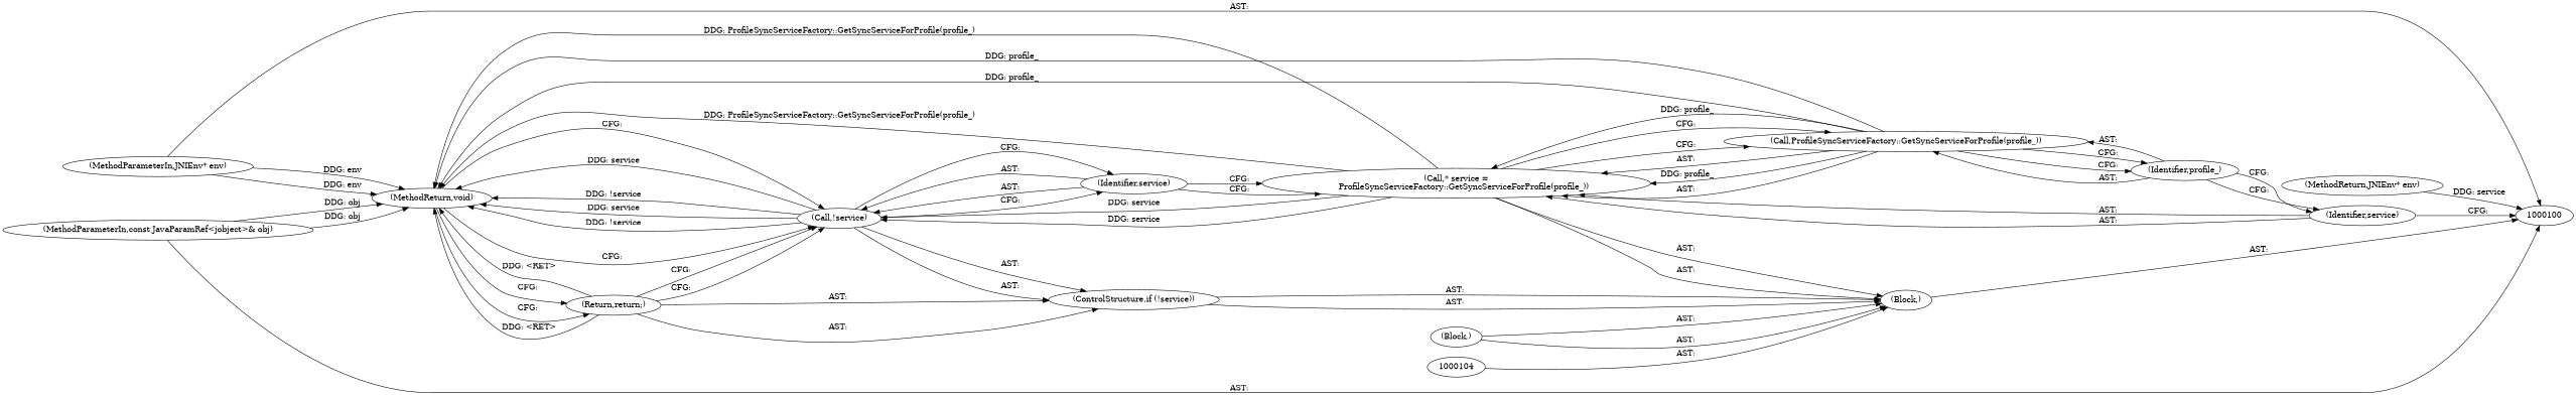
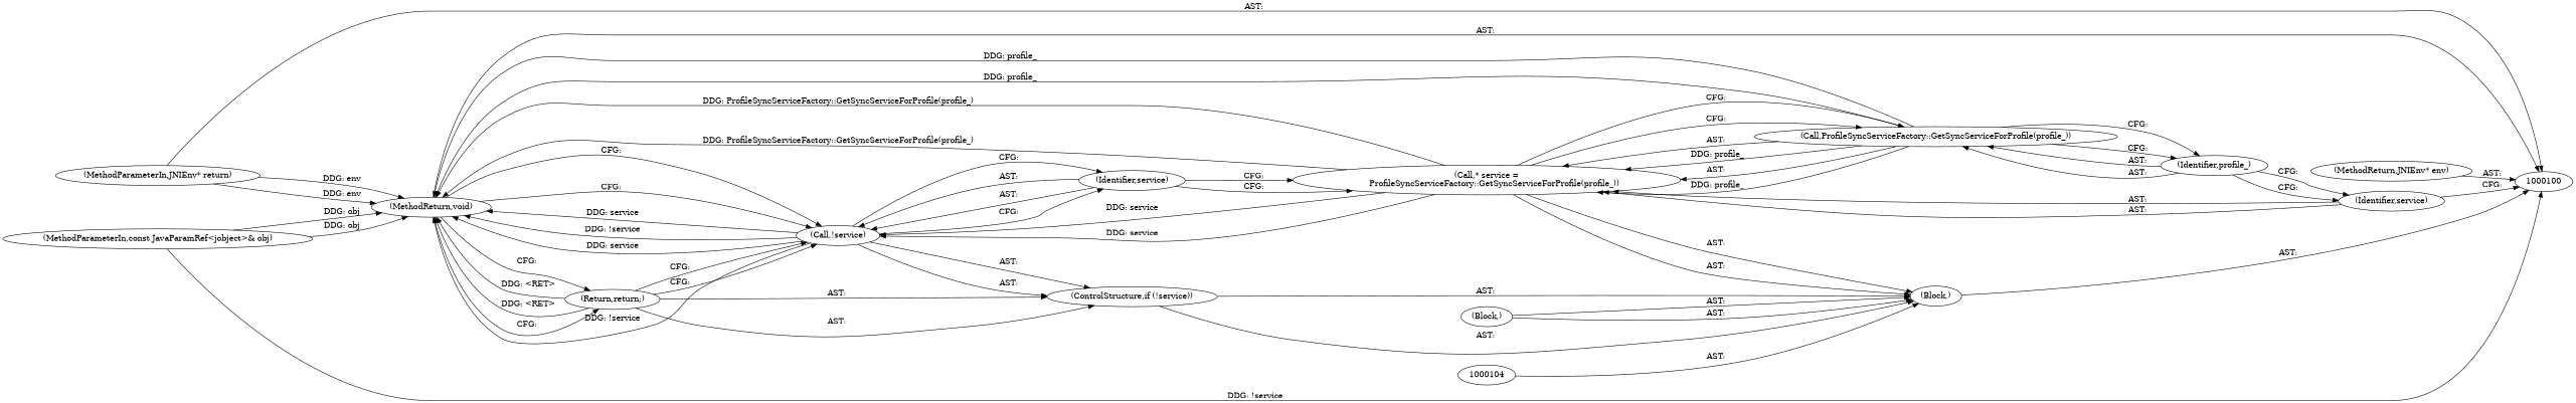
  digraph {
    rankdir=LR
    n1 [label="(MethodReturn,void)"]
    n2 [label="(Call,!service)"]
    n3 [label="(Return,return;)"]
    1000100
    n5 [label="(ControlStructure,if (!service))"]
    n6 [label="(Identifier,service)"]
-   n7 [label="(MethodParameterIn,JNIEnv* env)"]
+   n7 [label="(MethodParameterIn,JNIEnv* return)"]
    n8 [label="(MethodReturn,JNIEnv* env)"]
    n9 [label="(Block,)"]
    n10 [label="(MethodParameterIn,const JavaParamRef<jobject>& obj)"]
    n11 [label="(Call,* service =\n      ProfileSyncServiceFactory::GetSyncServiceForProfile(profile_))"]
    n12 [label="(Call,ProfileSyncServiceFactory::GetSyncServiceForProfile(profile_))"]
    n13 [label="(Identifier,profile_)"]
    n14 [label="(Identifier,service)"]
    n15 [label="(Block,)"]
    1000104
    n1 -> n2 [label="CFG: "]
    n1 -> n2 [label="CFG: "]
    n1 -> n3 [label="CFG: "]
    n1 -> n3 [label="CFG: "]
+   n1 -> 1000100 [label="AST: "]
    n2 -> n1 [label="DDG: service"]
    n2 -> n1 [label="DDG: !service"]
    n2 -> n1 [label="DDG: service"]
    n2 -> n1 [label="DDG: !service"]
    n2 -> n5 [label="AST: "]
    n2 -> n5 [label="AST: "]
    n2 -> n6 [label="CFG: "]
    n2 -> n6 [label="CFG: "]
    n3 -> n1 [label="DDG: <RET>"]
    n3 -> n1 [label="DDG: <RET>"]
    n3 -> n2 [label="CFG: "]
    n3 -> n2 [label="CFG: "]
    n3 -> n5 [label="AST: "]
    n3 -> n5 [label="AST: "]
    n5 -> n9 [label="AST: "]
    n5 -> n9 [label="AST: "]
    n6 -> n2 [label="AST: "]
    n6 -> n2 [label="AST: "]
    n6 -> n11 [label="CFG: "]
    n6 -> n11 [label="CFG: "]
    n7 -> n1 [label="DDG: env"]
    n7 -> n1 [label="DDG: env"]
    n7 -> 1000100 [label="AST: "]
-   n8 -> 1000100 [label="DDG: service"]
+   n8 -> 1000100 [label="AST: "]
    n9 -> 1000100 [label="AST: "]
    n10 -> n1 [label="DDG: obj"]
    n10 -> n1 [label="DDG: obj"]
-   n10 -> 1000100 [label="AST: "]
+   n10 -> 1000100 [label="DDG: !service"]
    n11 -> n1 [label="DDG: ProfileSyncServiceFactory::GetSyncServiceForProfile(profile_)"]
    n11 -> n1 [label="DDG: ProfileSyncServiceFactory::GetSyncServiceForProfile(profile_)"]
    n11 -> n2 [label="DDG: service"]
    n11 -> n2 [label="DDG: service"]
    n11 -> n9 [label="AST: "]
    n11 -> n9 [label="AST: "]
    n11 -> n12 [label="CFG: "]
    n11 -> n12 [label="CFG: "]
    n12 -> n1 [label="DDG: profile_"]
    n12 -> n1 [label="DDG: profile_"]
    n12 -> n11 [label="AST: "]
    n12 -> n11 [label="DDG: profile_"]
    n12 -> n11 [label="AST: "]
    n12 -> n11 [label="DDG: profile_"]
    n12 -> n13 [label="CFG: "]
    n12 -> n13 [label="CFG: "]
    n13 -> n12 [label="AST: "]
    n13 -> n12 [label="AST: "]
    n13 -> n14 [label="CFG: "]
    n13 -> n14 [label="CFG: "]
    n14 -> 1000100 [label="CFG: "]
    n14 -> n11 [label="AST: "]
    n14 -> n11 [label="AST: "]
    n15 -> n9 [label="AST: "]
    n15 -> n9 [label="AST: "]
    1000104 -> n9 [label="AST: "]
  }
